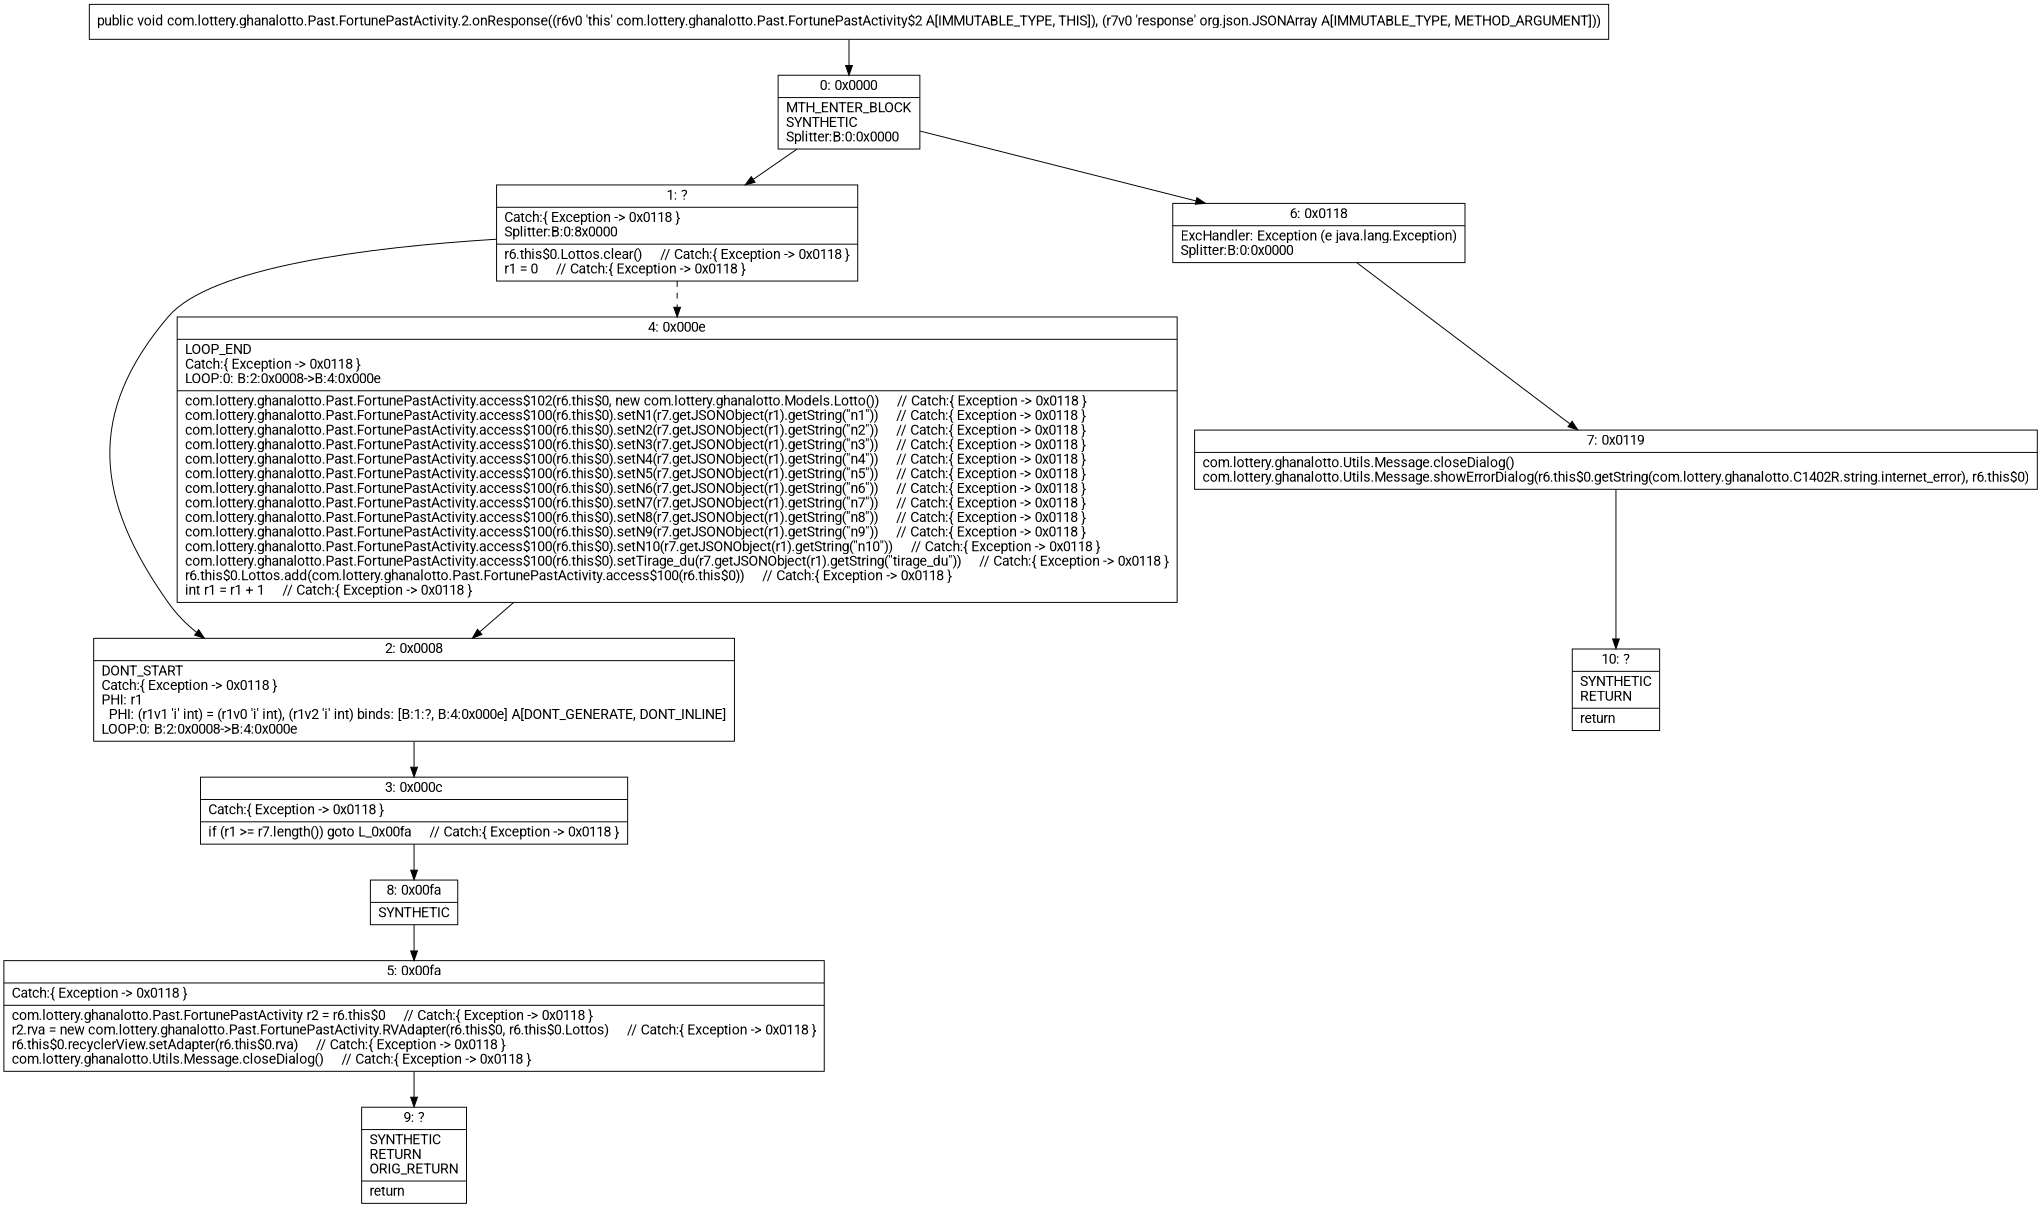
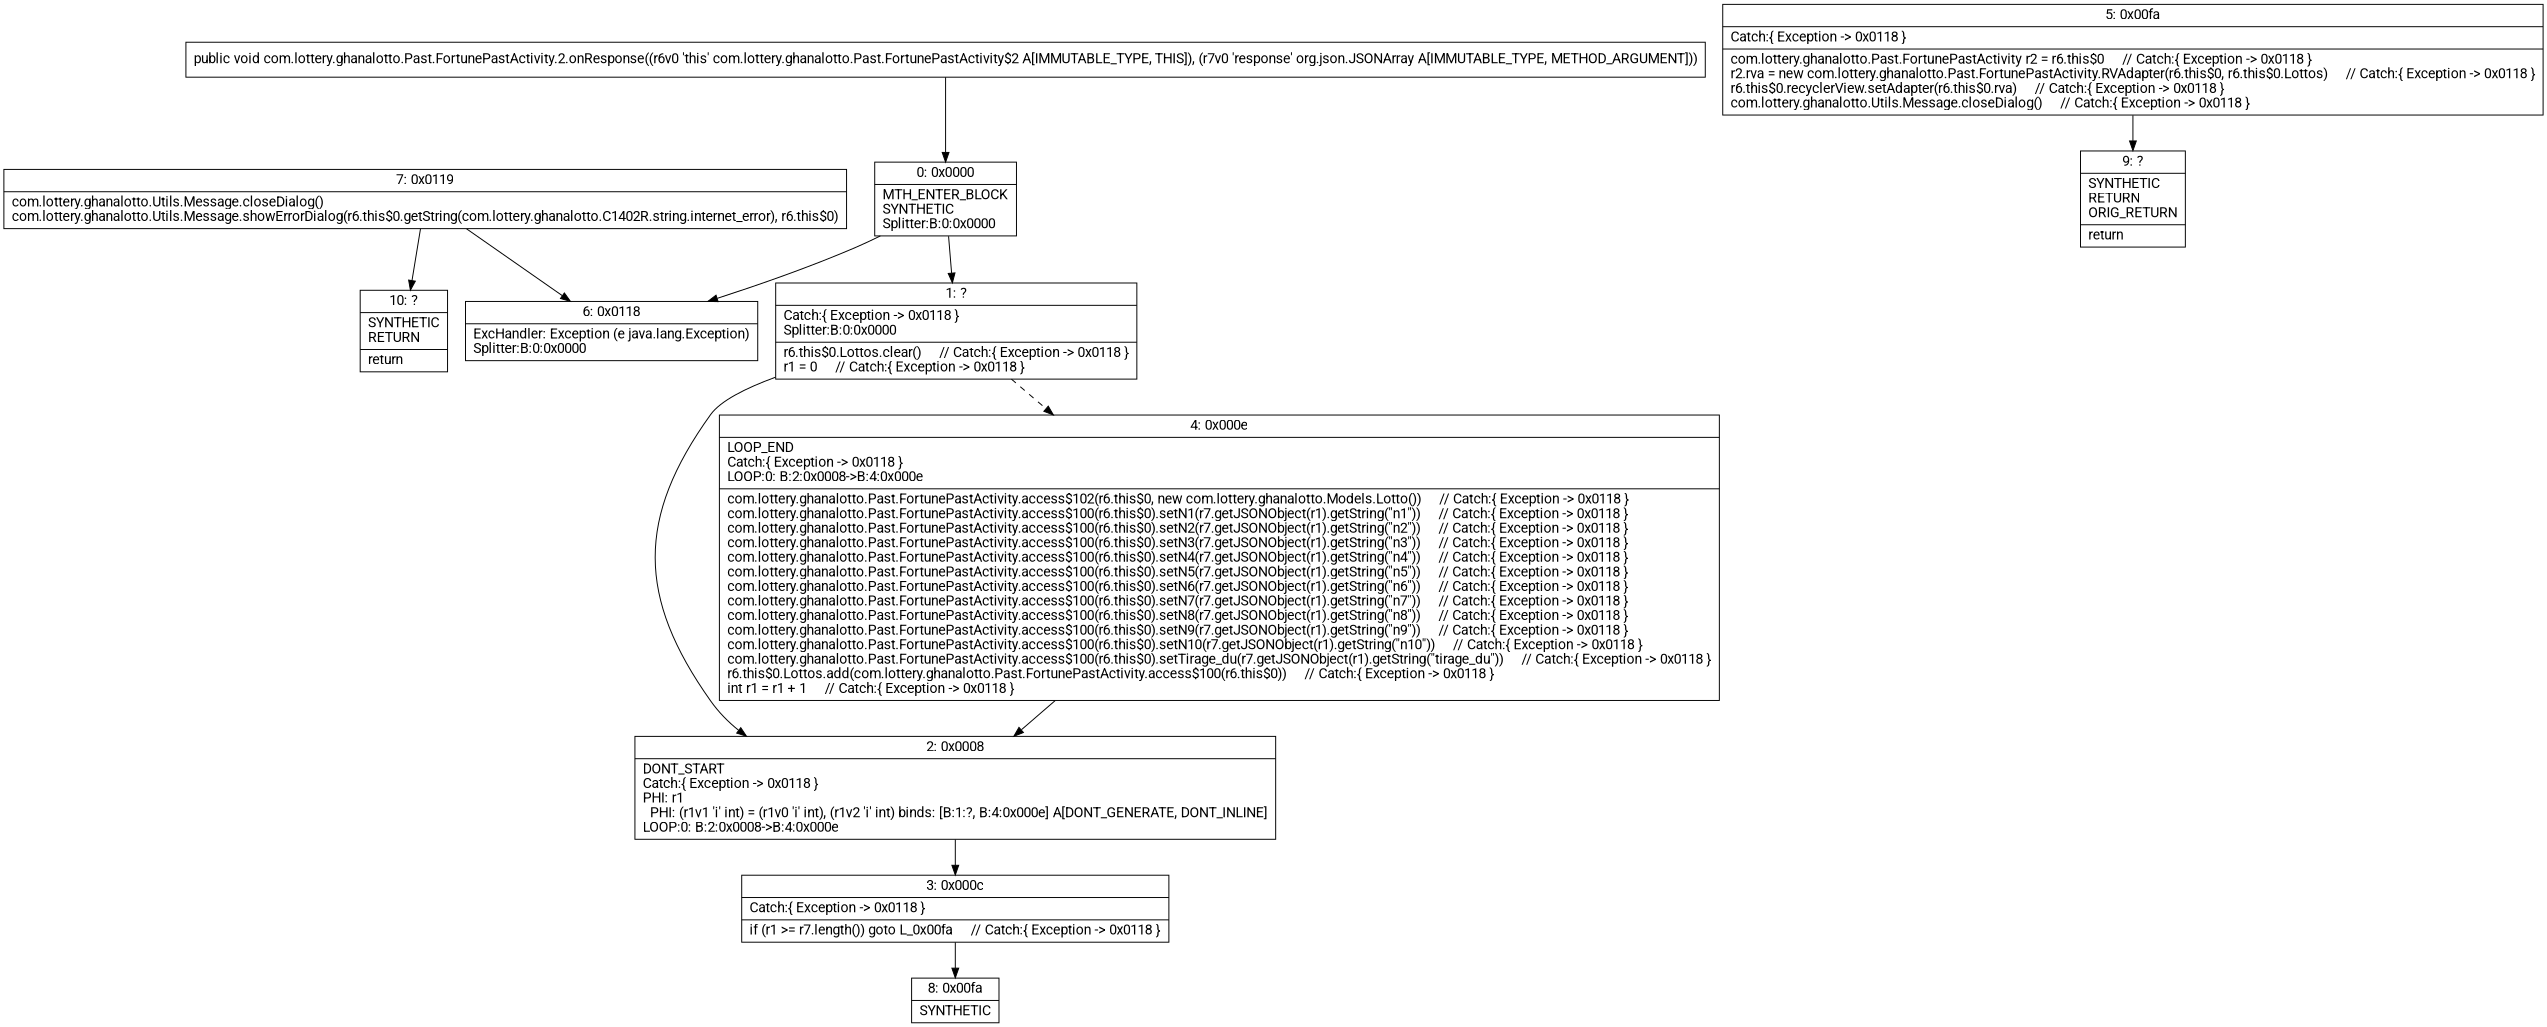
  digraph {
    fontname=Roboto
    node [fontname=Roboto shape=record]
    edge [fontname=Roboto]
    n1 [label="{0\:\ 0x0000|MTH_ENTER_BLOCK\lSYNTHETIC\lSplitter:B:0:0x0000\l}"]
-   n2 [label="{1\:\ ?|Catch:\{ Exception \-\> 0x0118 \}\lSplitter:B:0:8x0000\l|r6.this$0.Lottos.clear()     \/\/ Catch:\{ Exception \-\> 0x0118 \}\lr1 = 0     \/\/ Catch:\{ Exception \-\> 0x0118 \}\l}"]
+   n2 [label="{1\:\ ?|Catch:\{ Exception \-\> 0x0118 \}\lSplitter:B:0:0x0000\l|r6.this$0.Lottos.clear()     \/\/ Catch:\{ Exception \-\> 0x0118 \}\lr1 = 0     \/\/ Catch:\{ Exception \-\> 0x0118 \}\l}"]
    n3 [label="{6\:\ 0x0118|ExcHandler: Exception (e java.lang.Exception)\lSplitter:B:0:0x0000\l}"]
    n4 [label="{2\:\ 0x0008|DONT_START\lCatch:\{ Exception \-\> 0x0118 \}\lPHI: r1 \l  PHI: (r1v1 'i' int) = (r1v0 'i' int), (r1v2 'i' int) binds: [B:1:?, B:4:0x000e] A[DONT_GENERATE, DONT_INLINE]\lLOOP:0: B:2:0x0008\-\>B:4:0x000e\l}"]
    n5 [label="{4\:\ 0x000e|LOOP_END\lCatch:\{ Exception \-\> 0x0118 \}\lLOOP:0: B:2:0x0008\-\>B:4:0x000e\l|com.lottery.ghanalotto.Past.FortunePastActivity.access$102(r6.this$0, new com.lottery.ghanalotto.Models.Lotto())     \/\/ Catch:\{ Exception \-\> 0x0118 \}\lcom.lottery.ghanalotto.Past.FortunePastActivity.access$100(r6.this$0).setN1(r7.getJSONObject(r1).getString(\"n1\"))     \/\/ Catch:\{ Exception \-\> 0x0118 \}\lcom.lottery.ghanalotto.Past.FortunePastActivity.access$100(r6.this$0).setN2(r7.getJSONObject(r1).getString(\"n2\"))     \/\/ Catch:\{ Exception \-\> 0x0118 \}\lcom.lottery.ghanalotto.Past.FortunePastActivity.access$100(r6.this$0).setN3(r7.getJSONObject(r1).getString(\"n3\"))     \/\/ Catch:\{ Exception \-\> 0x0118 \}\lcom.lottery.ghanalotto.Past.FortunePastActivity.access$100(r6.this$0).setN4(r7.getJSONObject(r1).getString(\"n4\"))     \/\/ Catch:\{ Exception \-\> 0x0118 \}\lcom.lottery.ghanalotto.Past.FortunePastActivity.access$100(r6.this$0).setN5(r7.getJSONObject(r1).getString(\"n5\"))     \/\/ Catch:\{ Exception \-\> 0x0118 \}\lcom.lottery.ghanalotto.Past.FortunePastActivity.access$100(r6.this$0).setN6(r7.getJSONObject(r1).getString(\"n6\"))     \/\/ Catch:\{ Exception \-\> 0x0118 \}\lcom.lottery.ghanalotto.Past.FortunePastActivity.access$100(r6.this$0).setN7(r7.getJSONObject(r1).getString(\"n7\"))     \/\/ Catch:\{ Exception \-\> 0x0118 \}\lcom.lottery.ghanalotto.Past.FortunePastActivity.access$100(r6.this$0).setN8(r7.getJSONObject(r1).getString(\"n8\"))     \/\/ Catch:\{ Exception \-\> 0x0118 \}\lcom.lottery.ghanalotto.Past.FortunePastActivity.access$100(r6.this$0).setN9(r7.getJSONObject(r1).getString(\"n9\"))     \/\/ Catch:\{ Exception \-\> 0x0118 \}\lcom.lottery.ghanalotto.Past.FortunePastActivity.access$100(r6.this$0).setN10(r7.getJSONObject(r1).getString(\"n10\"))     \/\/ Catch:\{ Exception \-\> 0x0118 \}\lcom.lottery.ghanalotto.Past.FortunePastActivity.access$100(r6.this$0).setTirage_du(r7.getJSONObject(r1).getString(\"tirage_du\"))     \/\/ Catch:\{ Exception \-\> 0x0118 \}\lr6.this$0.Lottos.add(com.lottery.ghanalotto.Past.FortunePastActivity.access$100(r6.this$0))     \/\/ Catch:\{ Exception \-\> 0x0118 \}\lint r1 = r1 + 1     \/\/ Catch:\{ Exception \-\> 0x0118 \}\l}"]
    n6 [label="{7\:\ 0x0119|com.lottery.ghanalotto.Utils.Message.closeDialog()\lcom.lottery.ghanalotto.Utils.Message.showErrorDialog(r6.this$0.getString(com.lottery.ghanalotto.C1402R.string.internet_error), r6.this$0)\l}"]
    n7 [label="{3\:\ 0x000c|Catch:\{ Exception \-\> 0x0118 \}\l|if (r1 \>= r7.length()) goto L_0x00fa     \/\/ Catch:\{ Exception \-\> 0x0118 \}\l}"]
    n8 [label="{8\:\ 0x00fa|SYNTHETIC\l}"]
    n9 [label="{5\:\ 0x00fa|Catch:\{ Exception \-\> 0x0118 \}\l|com.lottery.ghanalotto.Past.FortunePastActivity r2 = r6.this$0     \/\/ Catch:\{ Exception \-\> 0x0118 \}\lr2.rva = new com.lottery.ghanalotto.Past.FortunePastActivity.RVAdapter(r6.this$0, r6.this$0.Lottos)     \/\/ Catch:\{ Exception \-\> 0x0118 \}\lr6.this$0.recyclerView.setAdapter(r6.this$0.rva)     \/\/ Catch:\{ Exception \-\> 0x0118 \}\lcom.lottery.ghanalotto.Utils.Message.closeDialog()     \/\/ Catch:\{ Exception \-\> 0x0118 \}\l}"]
    n10 [label="{9\:\ ?|SYNTHETIC\lRETURN\lORIG_RETURN\l|return\l}"]
    n11 [label="{10\:\ ?|SYNTHETIC\lRETURN\l|return\l}"]
    n12 [label="{public void com.lottery.ghanalotto.Past.FortunePastActivity.2.onResponse((r6v0 'this' com.lottery.ghanalotto.Past.FortunePastActivity$2 A[IMMUTABLE_TYPE, THIS]), (r7v0 'response' org.json.JSONArray A[IMMUTABLE_TYPE, METHOD_ARGUMENT])) }"]
    n1 -> n2
    n1 -> n3
    n2 -> n4
    n2 -> n5 [style=dashed]
-   n3 -> n6
+   n6 -> n3
    n4 -> n7
    n5 -> n4
    n6 -> n11
    n7 -> n8
-   n8 -> n9
    n9 -> n10
    n12 -> n1
  }
